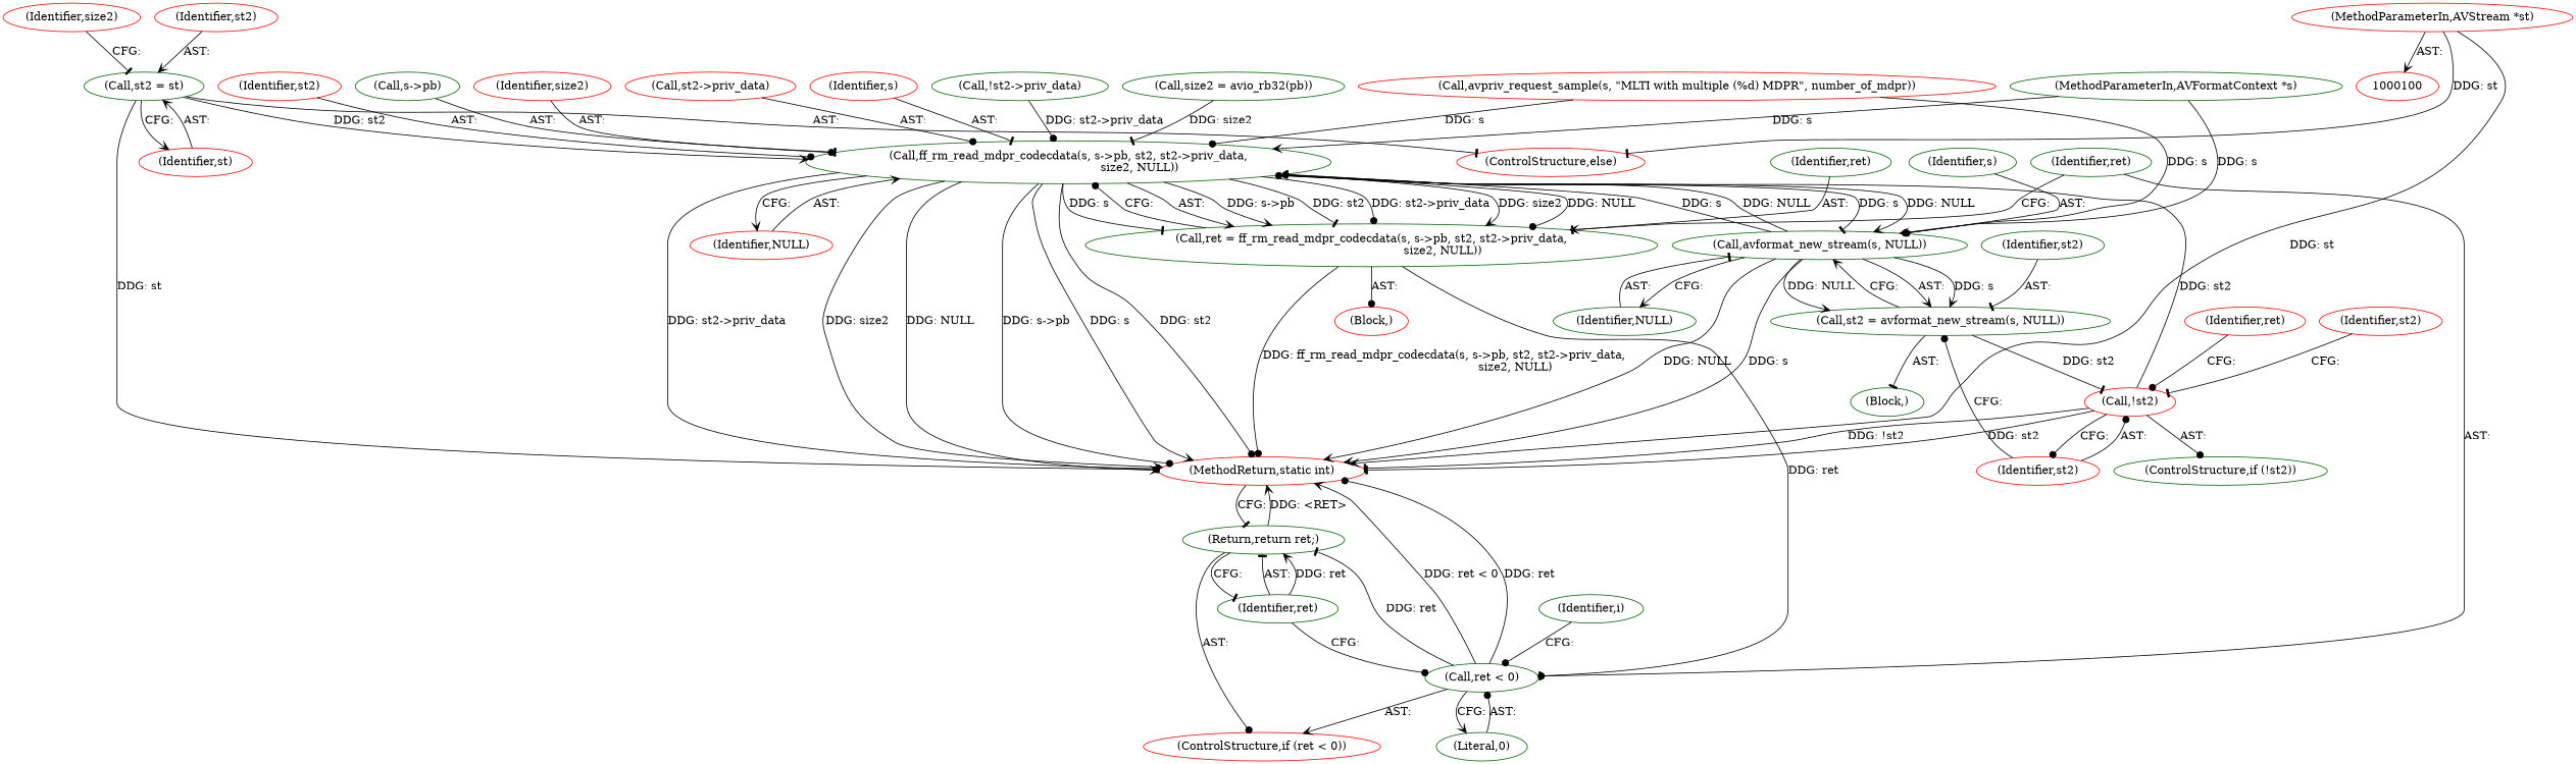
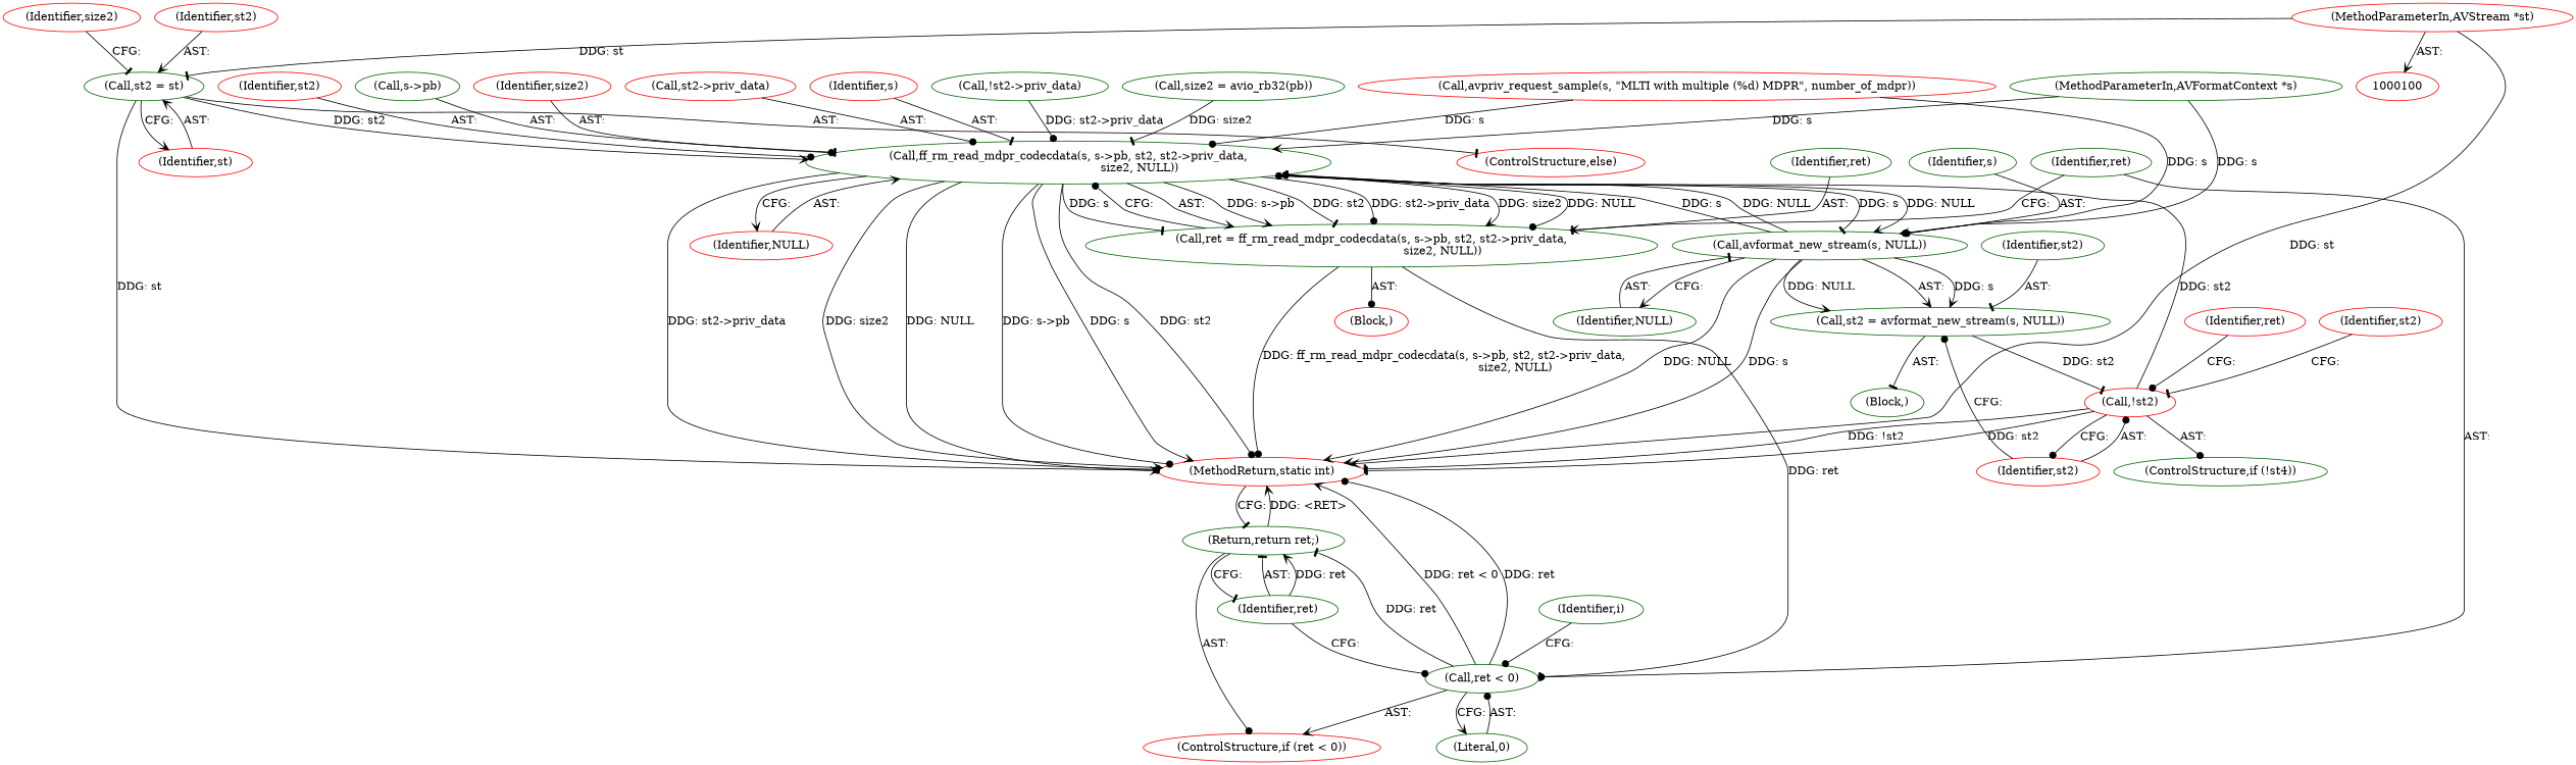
  digraph {
    node [color=darkgreen]
    edge [arrowhead=vee]
    n1 [label="(Call,st2 = st)"]
    n2 [label="(Call,ff_rm_read_mdpr_codecdata(s, s->pb, st2, st2->priv_data,\n                                        size2, NULL))"]
    n3 [color=red label="(ControlStructure,else)"]
    n4 [color=red label="(MethodReturn,static int)"]
    n5 [color=red label="(Identifier,st)"]
    n6 [label="(Call,avformat_new_stream(s, NULL))"]
    n7 [label="(Call,ret = ff_rm_read_mdpr_codecdata(s, s->pb, st2, st2->priv_data,\n                                        size2, NULL))"]
    n8 [color=red label="(Identifier,NULL)"]
    n9 [label="(Return,return ret;)"]
    n10 [color=red label="(MethodParameterIn,AVStream *st)"]
    1000100 [color=red]
    n12 [label="(Call,st2 = avformat_new_stream(s, NULL))"]
    n13 [label="(Identifier,NULL)"]
    n14 [label="(Call,ret < 0)"]
    n15 [color=red label="(Block,)"]
    n16 [color=red label="(Call,!st2)"]
    n17 [label="(Block,)"]
    n18 [color=red label="(Identifier,st2)"]
-   n19 [label="(ControlStructure,if (!st2))"]
+   n19 [label="(ControlStructure,if (!st4))"]
    n20 [color=red label="(ControlStructure,if (ret < 0))"]
    n21 [label="(Literal,0)"]
    n22 [label="(Identifier,ret)"]
    n23 [label="(Identifier,ret)"]
    n24 [label="(Call,!st2->priv_data)"]
    n25 [label="(MethodParameterIn,AVFormatContext *s)"]
    n26 [label="(Identifier,ret)"]
    n27 [color=red label="(Call,st2->priv_data)"]
    n28 [color=red label="(Identifier,s)"]
    n29 [color=red label="(Call,avpriv_request_sample(s, \"MLTI with multiple (%d) MDPR\", number_of_mdpr))"]
    n30 [label="(Call,size2 = avio_rb32(pb))"]
    n31 [label="(Identifier,i)"]
    n32 [label="(Identifier,st2)"]
    n33 [color=red label="(Identifier,st2)"]
    n34 [color=red label="(Identifier,ret)"]
    n35 [label="(Call,s->pb)"]
    n36 [color=red label="(Identifier,size2)"]
    n37 [color=red label="(Identifier,st2)"]
    n38 [label="(Identifier,s)"]
    n39 [color=red label="(Identifier,st2)"]
    n40 [color=red label="(Identifier,size2)"]
    n1 -> n2 [label="DDG: st2"]
    n1 -> n3 [arrowhead=tee label="AST: "]
    n1 -> n4 [arrowhead=dot label="DDG: st"]
    n1 -> n5 [label="CFG: "]
    n2 -> n4 [label="DDG: s"]
    n2 -> n4 [arrowhead=dot label="DDG: s->pb"]
    n2 -> n4 [arrowhead=tee label="DDG: st2->priv_data"]
    n2 -> n4 [label="DDG: size2"]
    n2 -> n4 [label="DDG: NULL"]
    n2 -> n4 [arrowhead=dot label="DDG: st2"]
    n2 -> n6 [arrowhead=tee label="DDG: s"]
    n2 -> n6 [label="DDG: NULL"]
    n2 -> n7 [label="AST: "]
    n2 -> n7 [label="DDG: s->pb"]
    n2 -> n7 [arrowhead=tee label="DDG: st2"]
    n2 -> n7 [arrowhead=dot label="DDG: st2->priv_data"]
    n2 -> n7 [label="DDG: size2"]
    n2 -> n7 [arrowhead=dot label="DDG: NULL"]
    n2 -> n7 [arrowhead=tee label="DDG: s"]
    n2 -> n8 [label="CFG: "]
    n4 -> n9 [arrowhead=tee label="CFG: "]
    n5 -> n1 [label="AST: "]
    n6 -> n2 [arrowhead=tee label="DDG: s"]
    n6 -> n2 [arrowhead=dot label="DDG: NULL"]
    n6 -> n4 [label="DDG: NULL"]
    n6 -> n4 [label="DDG: s"]
    n6 -> n12 [label="AST: "]
    n6 -> n12 [label="DDG: s"]
    n6 -> n12 [label="DDG: NULL"]
    n6 -> n13 [label="CFG: "]
    n7 -> n2 [arrowhead=dot label="CFG: "]
    n7 -> n4 [arrowhead=dot label="DDG: ff_rm_read_mdpr_codecdata(s, s->pb, st2, st2->priv_data,\n                                        size2, NULL)"]
    n7 -> n14 [arrowhead=tee label="DDG: ret"]
    n7 -> n15 [arrowhead=dot label="AST: "]
    n8 -> n2 [label="AST: "]
    n9 -> n4 [label="DDG: <RET>"]
    n9 -> n20 [arrowhead=dot label="AST: "]
    n9 -> n22 [arrowhead=tee label="CFG: "]
-   n10 -> n3 [arrowhead=tee label="DDG: st"]
+   n10 -> n1 [arrowhead=tee label="DDG: st"]
    n10 -> n4 [label="DDG: st"]
    n10 -> 1000100 [label="AST: "]
-   n12 -> n6 [label="CFG: "]
    n12 -> n16 [arrowhead=tee label="DDG: st2"]
    n12 -> n17 [arrowhead=tee label="AST: "]
    n13 -> n6 [arrowhead=tee label="AST: "]
    n14 -> n4 [label="DDG: ret < 0"]
    n14 -> n4 [arrowhead=dot label="DDG: ret"]
    n14 -> n9 [arrowhead=tee label="DDG: ret"]
    n14 -> n20 [label="AST: "]
    n14 -> n21 [label="CFG: "]
    n16 -> n2 [arrowhead=dot label="DDG: st2"]
    n16 -> n4 [arrowhead=tee label="DDG: st2"]
    n16 -> n4 [arrowhead=tee label="DDG: !st2"]
    n16 -> n18 [arrowhead=dot label="CFG: "]
    n16 -> n19 [arrowhead=dot label="AST: "]
    n18 -> n12 [arrowhead=dot label="CFG: "]
    n18 -> n16 [arrowhead=dot label="AST: "]
    n21 -> n14 [arrowhead=dot label="AST: "]
    n22 -> n9 [arrowhead=tee label="AST: "]
    n22 -> n9 [label="DDG: ret"]
    n22 -> n14 [arrowhead=dot label="CFG: "]
    n23 -> n7 [label="CFG: "]
    n23 -> n14 [arrowhead=dot label="AST: "]
    n24 -> n2 [arrowhead=dot label="DDG: st2->priv_data"]
    n25 -> n2 [label="DDG: s"]
    n25 -> n6 [label="DDG: s"]
    n26 -> n7 [arrowhead=tee label="AST: "]
    n27 -> n2 [arrowhead=dot label="AST: "]
    n28 -> n2 [arrowhead=tee label="AST: "]
    n29 -> n2 [arrowhead=dot label="DDG: s"]
    n29 -> n6 [arrowhead=dot label="DDG: s"]
    n30 -> n2 [arrowhead=tee label="DDG: size2"]
    n31 -> n14 [arrowhead=dot label="CFG: "]
    n32 -> n12 [arrowhead=tee label="AST: "]
    n33 -> n2 [arrowhead=dot label="AST: "]
    n34 -> n16 [arrowhead=dot label="CFG: "]
    n35 -> n2 [arrowhead=tee label="AST: "]
    n36 -> n1 [arrowhead=tee label="CFG: "]
    n37 -> n16 [arrowhead=tee label="CFG: "]
    n38 -> n6 [arrowhead=dot label="AST: "]
    n39 -> n1 [label="AST: "]
    n40 -> n2 [arrowhead=dot label="AST: "]
  }
